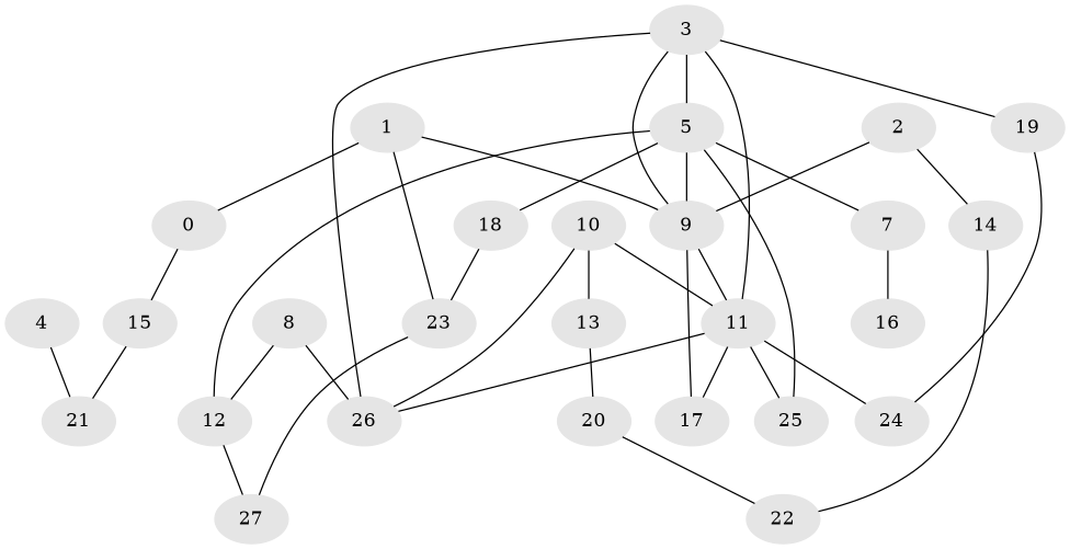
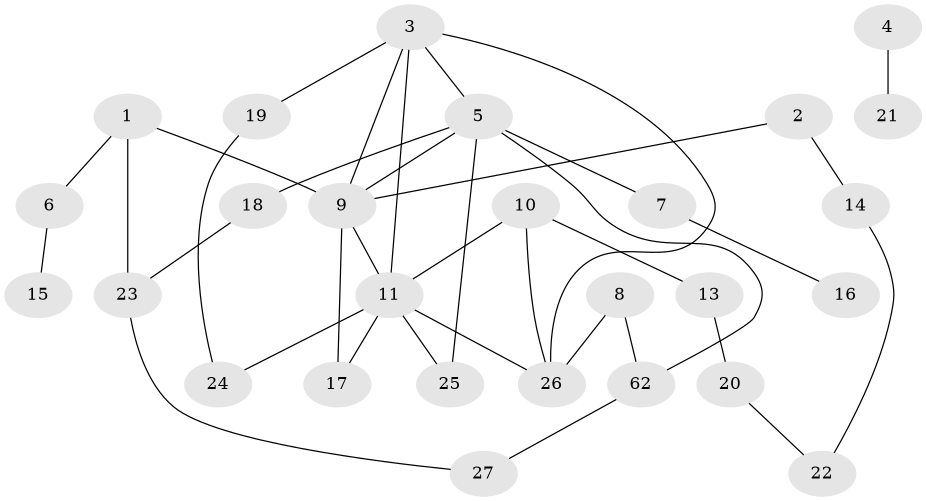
  graph {
    node [color=gray90 style=filled]
    edge [weight=1.0]
    1
-   6 [label=0]
+   6
    9
    23
    15
    11
    17
    27
    2
    14
    22
    3
    5
    19
    26
    7
-   12
+   12 [label=62]
    18
    25
    24
    4
    21
    8
    16
    10
    13
    20
    1 -- 6
    1 -- 9
    1 -- 23
    6 -- 15
    9 -- 11
    9 -- 17
    23 -- 27
-   15 -- 21
    11 -- 17
    11 -- 26
    11 -- 25
    11 -- 24
    2 -- 9
    2 -- 14
    14 -- 22
    3 -- 9
    3 -- 11
    3 -- 5
    3 -- 19
    3 -- 26
    5 -- 9
    5 -- 7
    5 -- 12
    5 -- 18 [weight=2.0]
    5 -- 25
    19 -- 24
    7 -- 16
    12 -- 27
    18 -- 23
    4 -- 21
    8 -- 26 [weight=3.0]
    8 -- 12
    10 -- 11
    10 -- 26
    10 -- 13
    13 -- 20
    20 -- 22
  }
